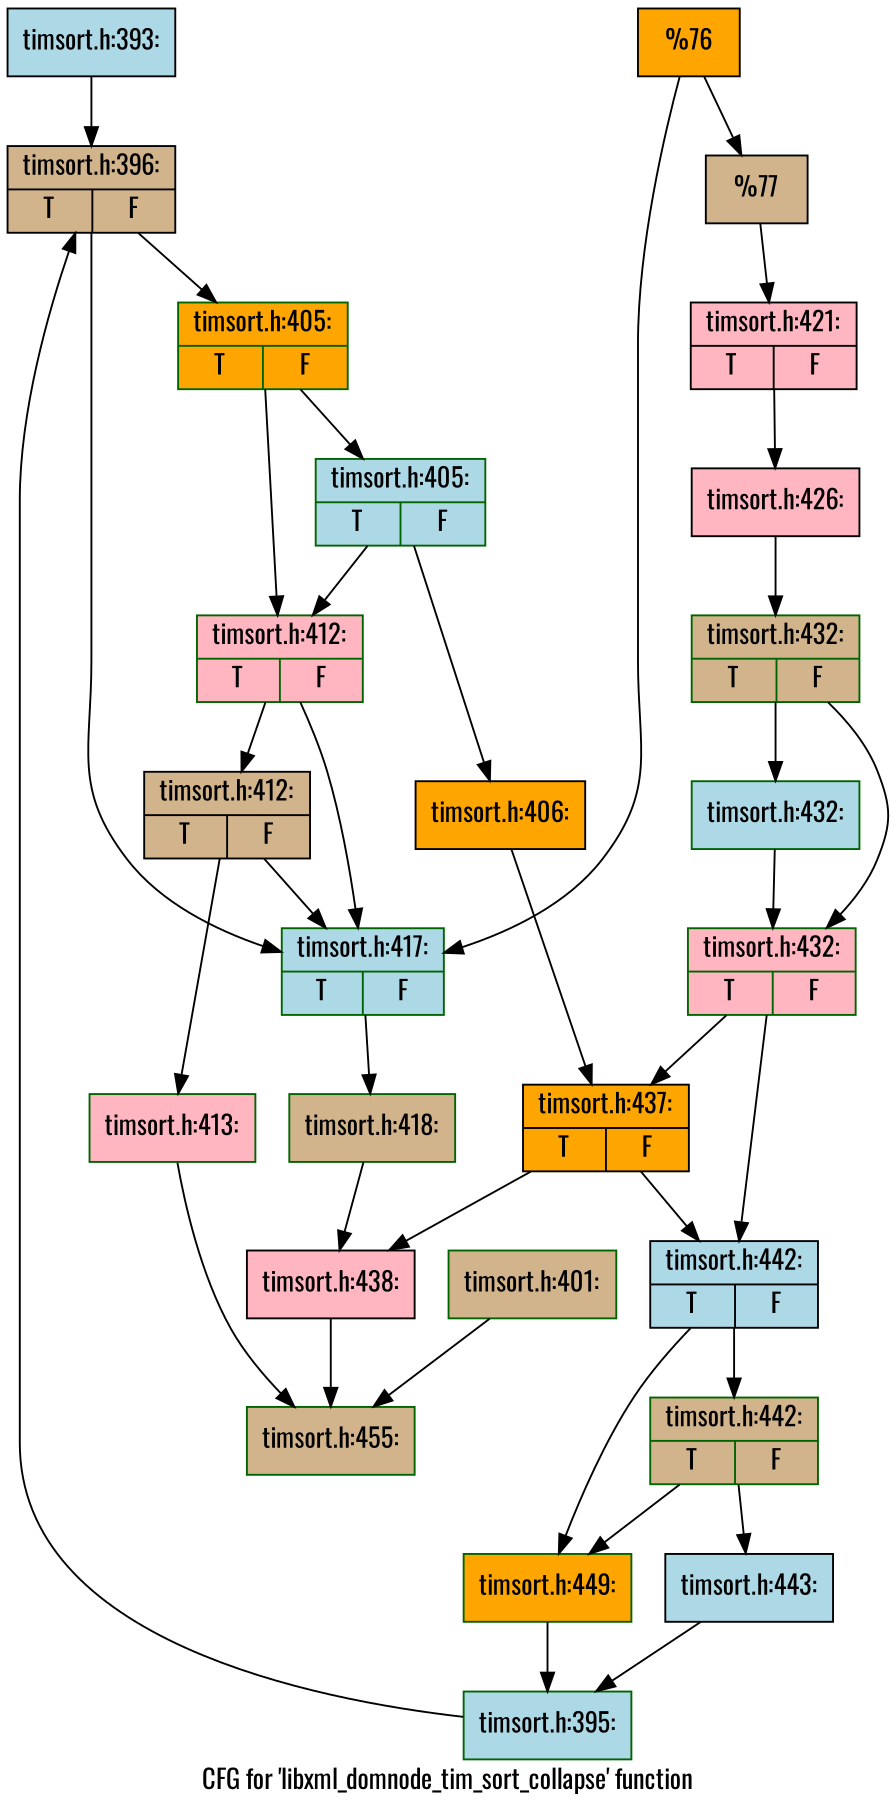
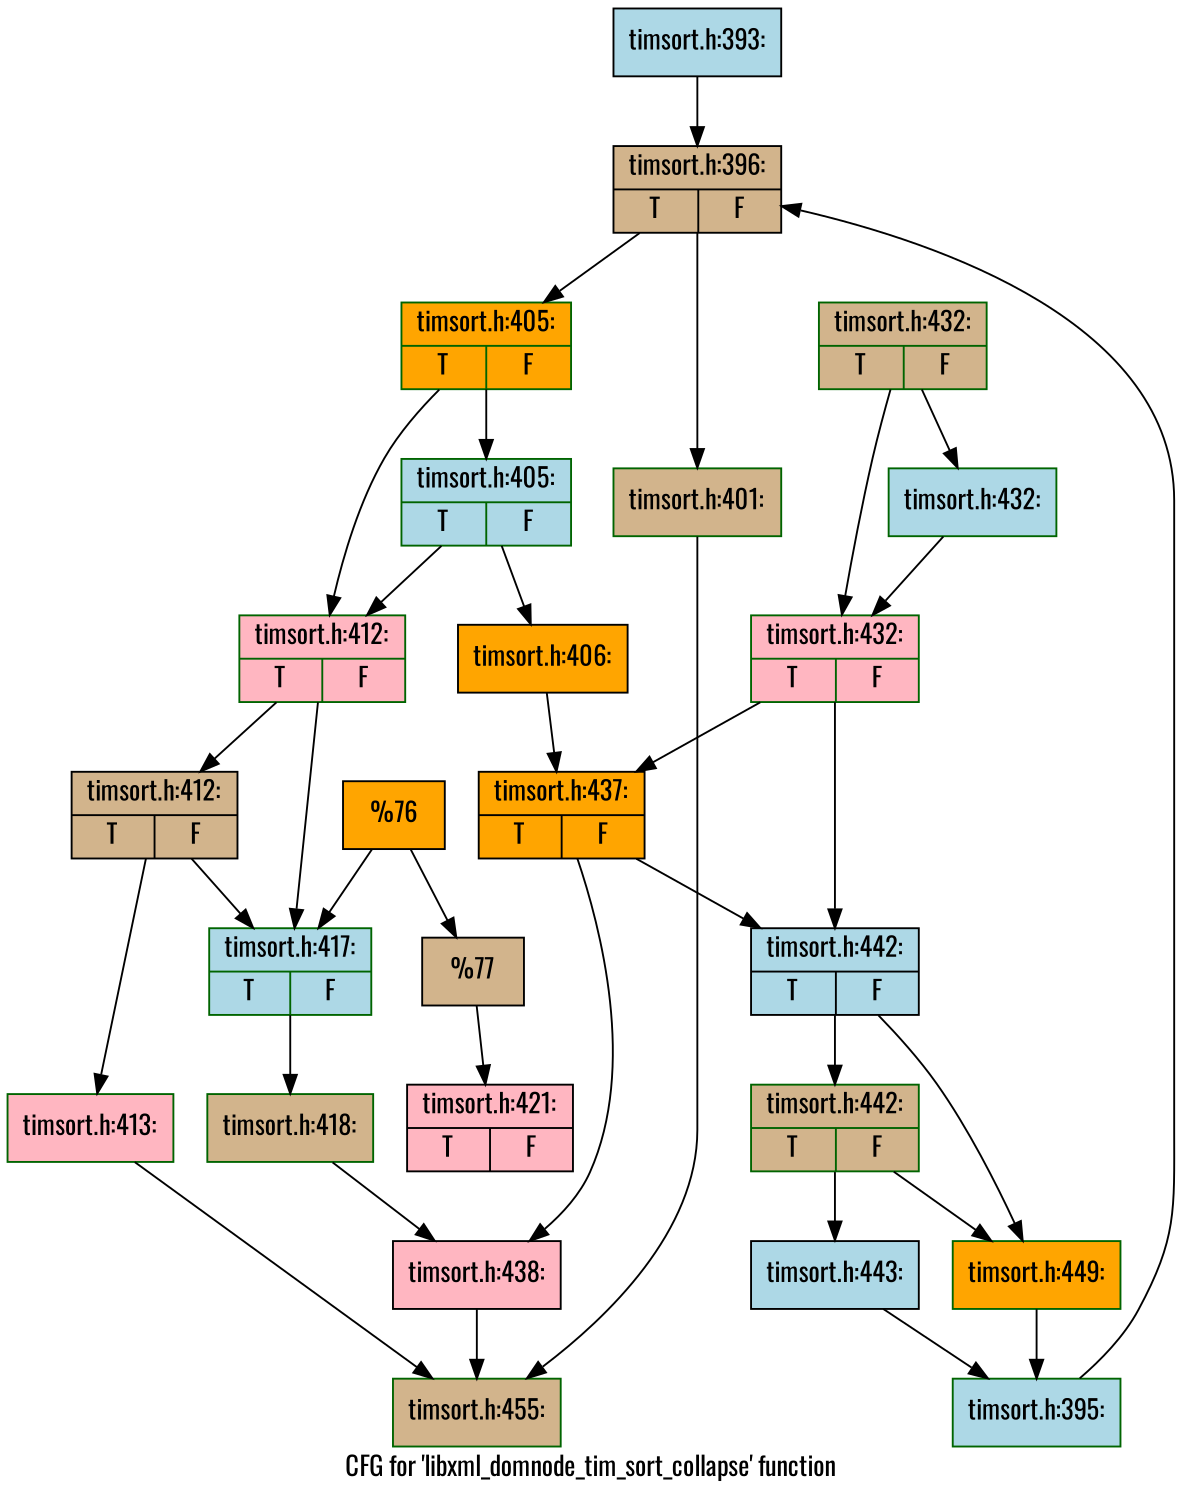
  digraph {
    fontname=Oswald
    label="CFG for 'libxml_domnode_tim_sort_collapse' function"
    node [color=darkgreen fillcolor=tan fontname=Oswald shape=record style=filled]
    edge [fontname=Oswald]
    n1 [color=black fillcolor=lightblue label="{timsort.h:393:}"]
    n2 [color=black label="{timsort.h:396:|{<s0>T|<s1>F}}"]
    n3 [label="{timsort.h:401:}"]
    n4 [fillcolor=orange label="{timsort.h:405:|{<s0>T|<s1>F}}"]
    n5 [label="{timsort.h:455:}"]
    n6 [fillcolor=lightblue label="{timsort.h:405:|{<s0>T|<s1>F}}"]
    n7 [fillcolor=lightpink label="{timsort.h:412:|{<s0>T|<s1>F}}"]
    n8 [color=black fillcolor=orange label="{timsort.h:406:}"]
    n9 [color=black label="{timsort.h:412:|{<s0>T|<s1>F}}"]
    n10 [fillcolor=lightblue label="{timsort.h:417:|{<s0>T|<s1>F}}"]
    n11 [color=black fillcolor=orange label="{timsort.h:437:|{<s0>T|<s1>F}}"]
    n12 [fillcolor=lightpink label="{timsort.h:413:}"]
    n13 [label="{timsort.h:418:}"]
    n14 [color=black fillcolor=lightpink label="{timsort.h:438:}"]
    n15 [color=black fillcolor=orange label="{%76}"]
    n16 [color=black label="{%77}"]
    n17 [color=black fillcolor=lightpink label="{timsort.h:421:|{<s0>T|<s1>F}}"]
-   n18 [color=black fillcolor=lightpink label="{timsort.h:426:}"]
    n19 [label="{timsort.h:432:|{<s0>T|<s1>F}}"]
    n20 [fillcolor=lightpink label="{timsort.h:432:|{<s0>T|<s1>F}}"]
    n21 [fillcolor=lightblue label="{timsort.h:432:}"]
    n22 [color=black fillcolor=lightblue label="{timsort.h:442:|{<s0>T|<s1>F}}"]
    n23 [label="{timsort.h:442:|{<s0>T|<s1>F}}"]
    n24 [fillcolor=orange label="{timsort.h:449:}"]
    n25 [color=black fillcolor=lightblue label="{timsort.h:443:}"]
    n26 [fillcolor=lightblue label="{timsort.h:395:}"]
    n1 -> n2
-   n2 -> n10
+   n2 -> n3
    n2 -> n4
    n3 -> n5
    n4 -> n6
    n4 -> n7
    n6 -> n7
    n6 -> n8
    n7 -> n9
    n7 -> n10
    n8 -> n11
    n9 -> n10
    n9 -> n12
    n10 -> n13
    n11 -> n14
    n11 -> n22
    n12 -> n5
    n13 -> n14
    n14 -> n5
    n15 -> n10
    n15 -> n16
    n16 -> n17
-   n17 -> n18
-   n18 -> n19
    n19 -> n20
    n19 -> n21
    n20 -> n11
    n20 -> n22
    n21 -> n20
    n22 -> n23
    n22 -> n24
    n23 -> n24
    n23 -> n25
    n24 -> n26
    n25 -> n26
    n26 -> n2
  }
